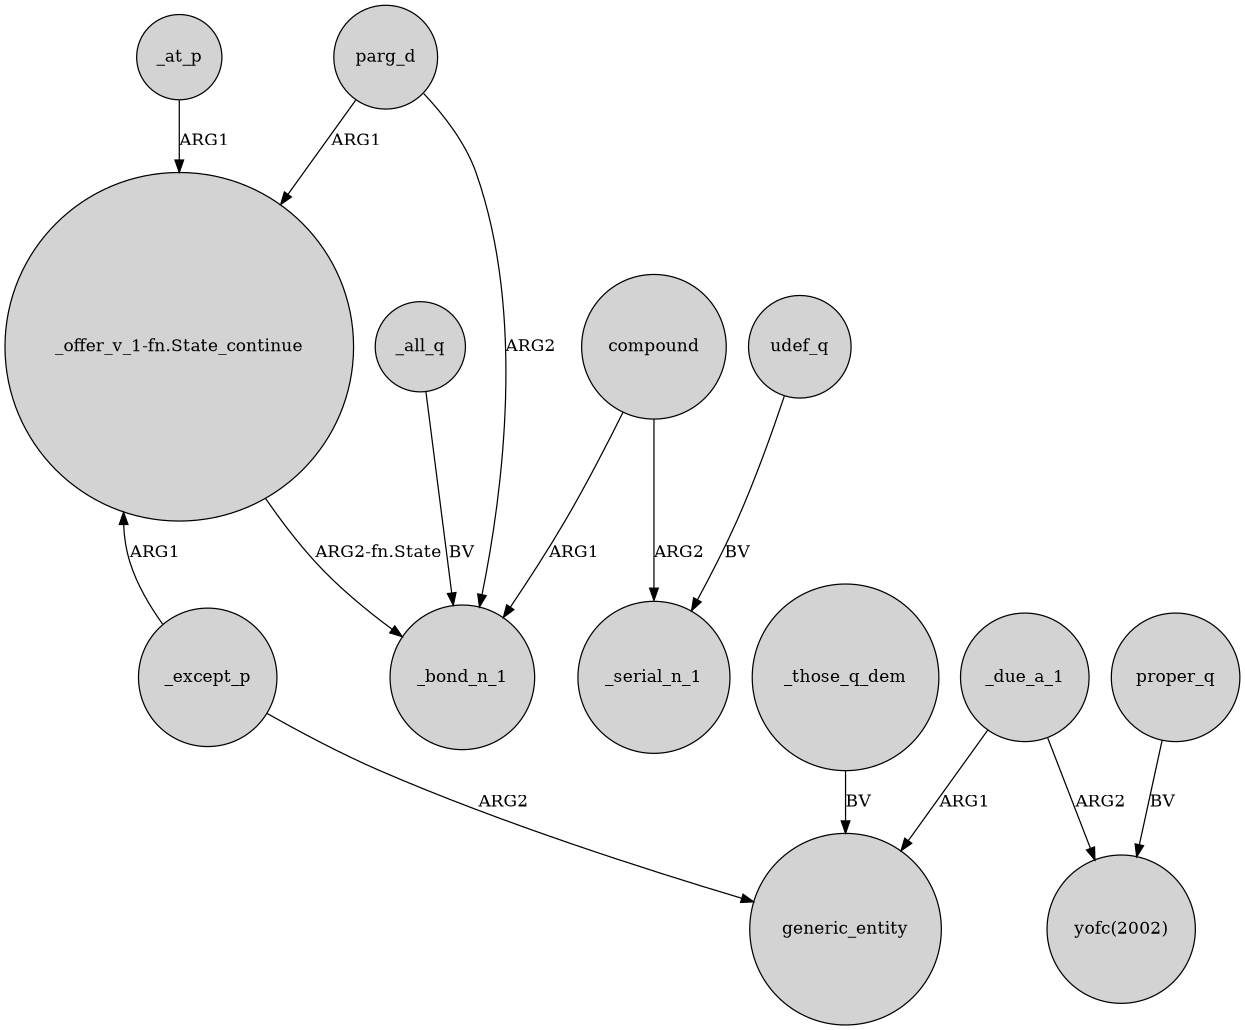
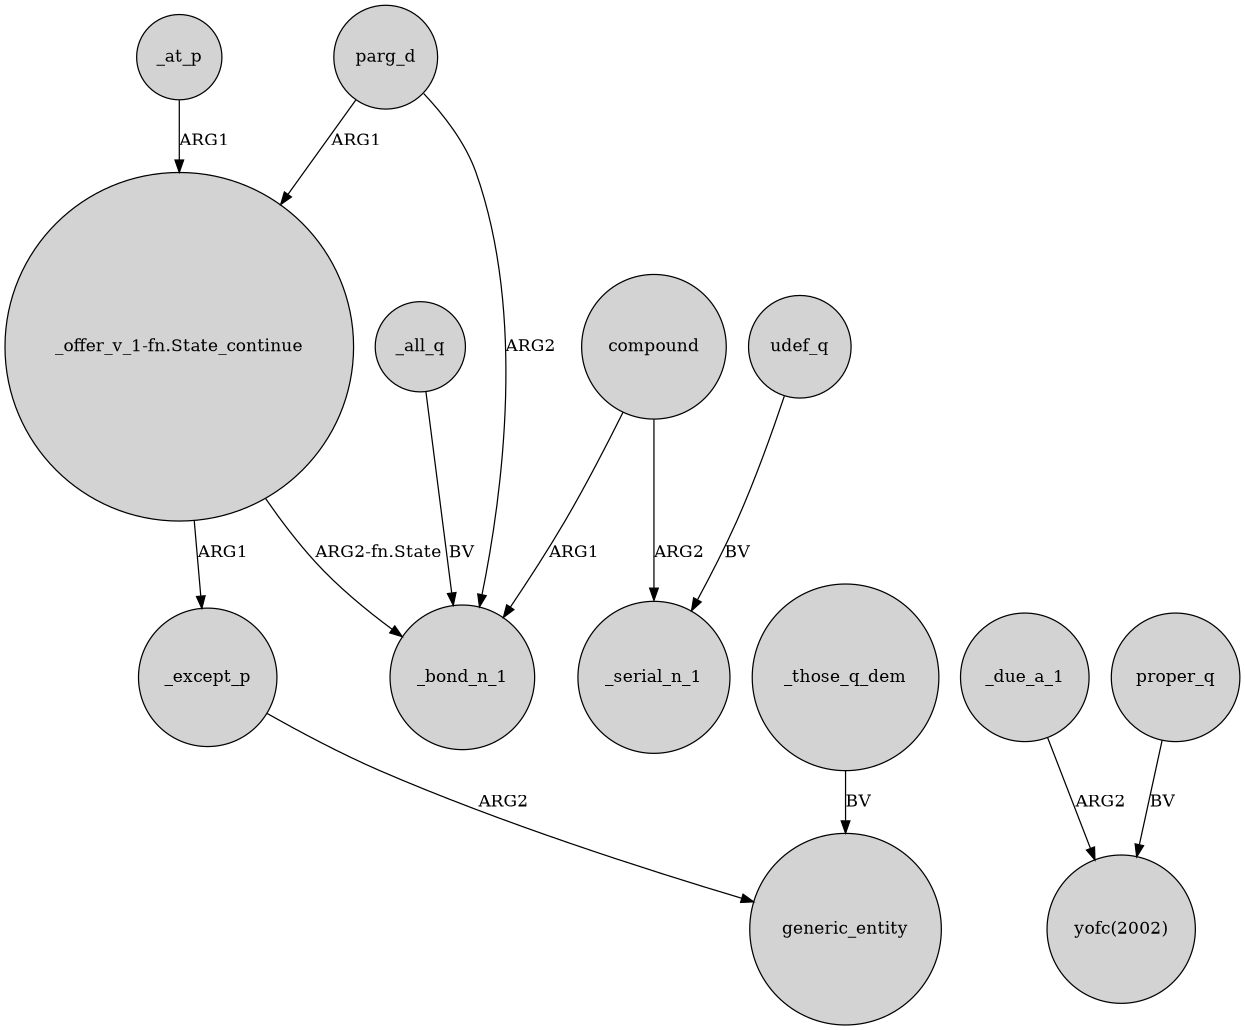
  digraph {
    node [shape=circle style=filled]
    "_offer_v_1-fn.State_continue"
    _bond_n_1
    _all_q
    _except_p
    generic_entity
    _those_q_dem
    parg_d
    udef_q
    _serial_n_1
    _at_p
    compound
    proper_q
    "yofc(2002)"
    _due_a_1
    "_offer_v_1-fn.State_continue" -> _bond_n_1 [label="ARG2-fn.State"]
    _all_q -> _bond_n_1 [label=BV]
-   _except_p -> "_offer_v_1-fn.State_continue" [label=ARG1]
+   "_offer_v_1-fn.State_continue" -> _except_p [label=ARG1]
    _except_p -> generic_entity [label=ARG2]
    _those_q_dem -> generic_entity [label=BV]
    parg_d -> "_offer_v_1-fn.State_continue" [label=ARG1]
    parg_d -> _bond_n_1 [label=ARG2]
    udef_q -> _serial_n_1 [label=BV]
    _at_p -> "_offer_v_1-fn.State_continue" [label=ARG1]
    compound -> _bond_n_1 [label=ARG1]
    compound -> _serial_n_1 [label=ARG2]
    proper_q -> "yofc(2002)" [label=BV]
-   _due_a_1 -> generic_entity [label=ARG1]
    _due_a_1 -> "yofc(2002)" [label=ARG2]
  }
